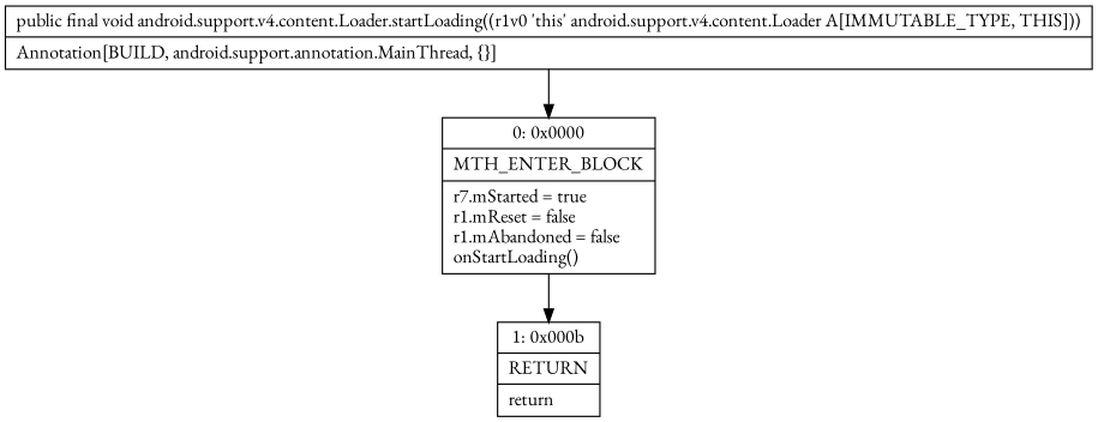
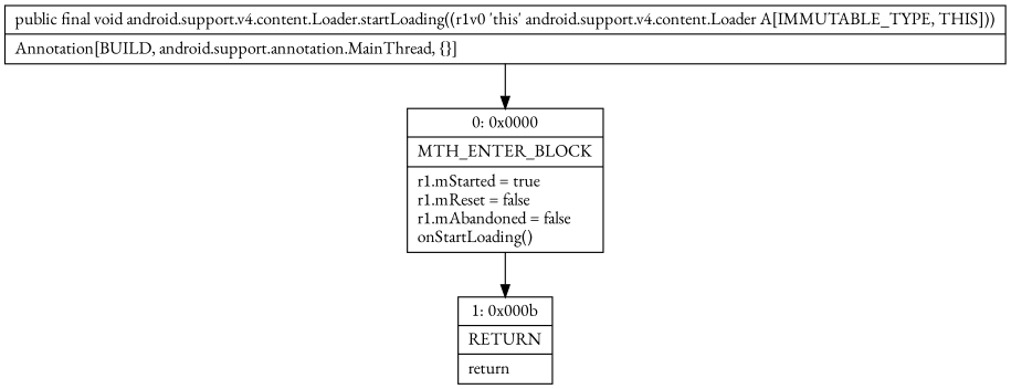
  digraph {
    fontname="EB Garamond"
    node [shape=record fontname="EB Garamond"]
    edge [fontname="EB Garamond"]
-   n1 [label="{0\:\ 0x0000|MTH_ENTER_BLOCK\l|r7.mStarted = true\lr1.mReset = false\lr1.mAbandoned = false\lonStartLoading()\l}"]
+   n1 [label="{0\:\ 0x0000|MTH_ENTER_BLOCK\l|r1.mStarted = true\lr1.mReset = false\lr1.mAbandoned = false\lonStartLoading()\l}"]
    n2 [label="{1\:\ 0x000b|RETURN\l|return\l}"]
    n3 [label="{public final void android.support.v4.content.Loader.startLoading((r1v0 'this' android.support.v4.content.Loader A[IMMUTABLE_TYPE, THIS]))  | Annotation[BUILD, android.support.annotation.MainThread, \{\}]\l}"]
    n1 -> n2
    n3 -> n1
  }
